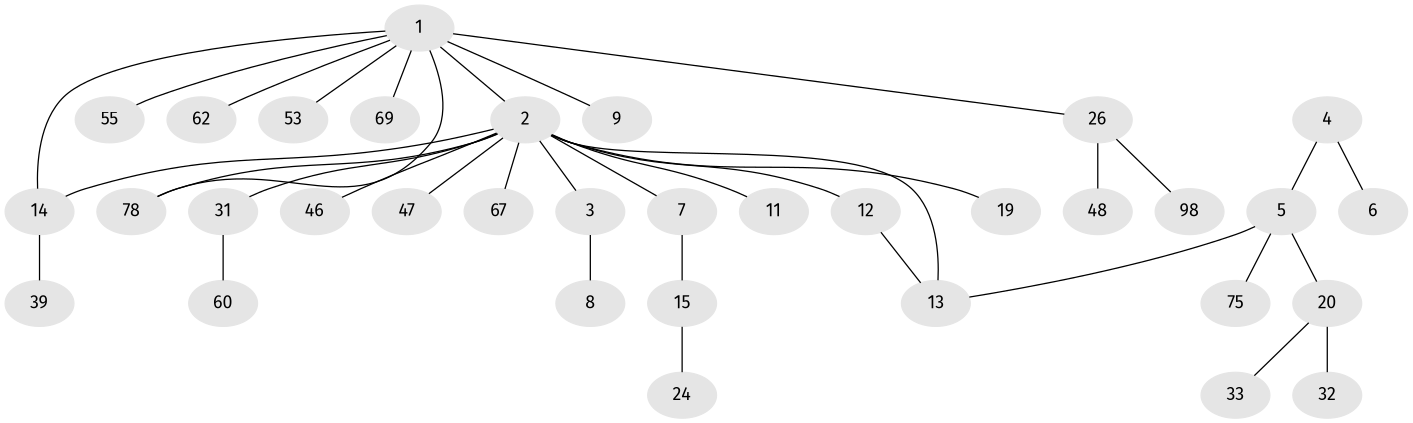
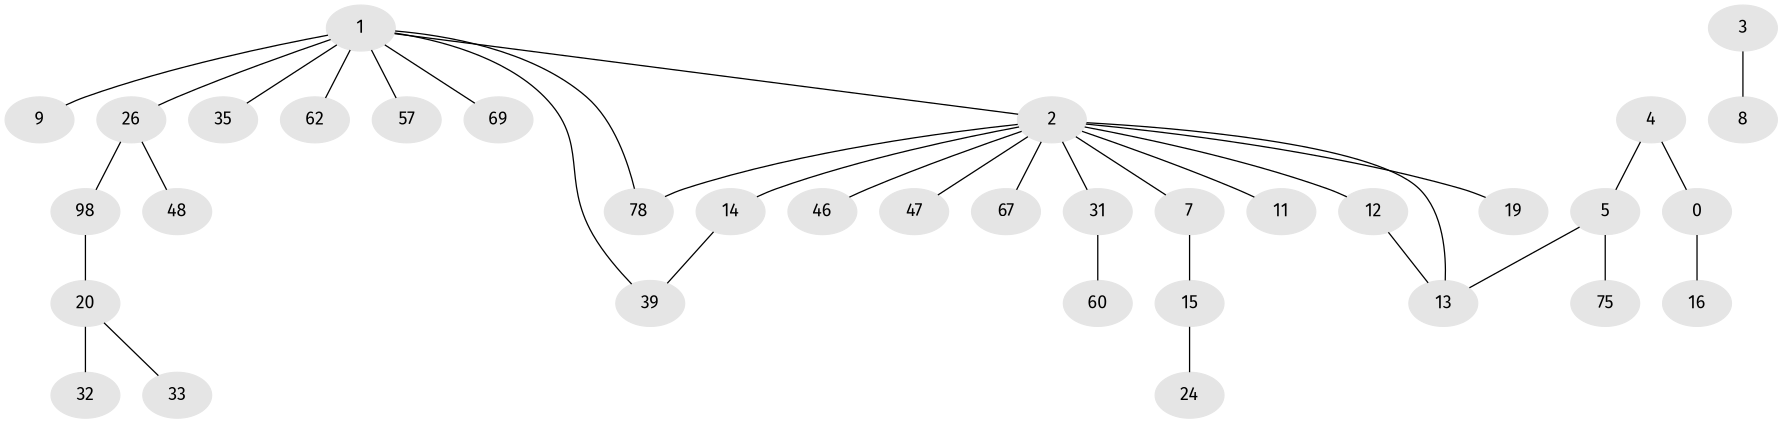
  graph {
    fontname="Fira Sans"
    node [color=gray90 fontname="Fira Sans" style=filled]
    edge [fontname="Fira Sans"]
    1
    2
    9 [super="+18+15"]
    14 [super="+21+57+51"]
    26 [super="+40"]
-   35 [label=55]
+   35
    n7 [label=62]
-   53
+   53 [label=57]
    69
    78
    3
    7
    11
    12
    13 [super="+49+64+73+66+62+24+38+37"]
    19
    31
    n18 [label=46 super="+43"]
    47 [super="+56+68"]
    67
    5 [super="+29"]
    4
-   6
+   6 [label=0]
    39 [super="+58+54+63+45"]
    48
    n26 [label=98]
    8
    n28 [label=15]
    20 [super="+27"]
    32 [super="+61"]
    33 [super="+36"]
    60
    75
+   16
    n35 [label=24]
    1 -- 2
    1 -- 9 [weight=2]
-   1 -- 14
+   1 -- 39
    1 -- 26
    1 -- 35
    1 -- n7
    1 -- 53
    1 -- 69
    1 -- 78
    2 -- 14
    2 -- 78
-   2 -- 3
    2 -- 7
    2 -- 11
    2 -- 12
    2 -- 13
    2 -- 19
    2 -- 31
    2 -- n18
    2 -- 47
    2 -- 67
    14 -- 39
    26 -- 48
    26 -- n26
    3 -- 8
    7 -- n28
    12 -- 13
    31 -- 60
    5 -- 13
-   5 -- 20
+   n26 -- 20
    5 -- 75
    4 -- 5
    4 -- 6
+   6 -- 16
    n28 -- n35
    20 -- 32 [weight=2]
    20 -- 33
  }
